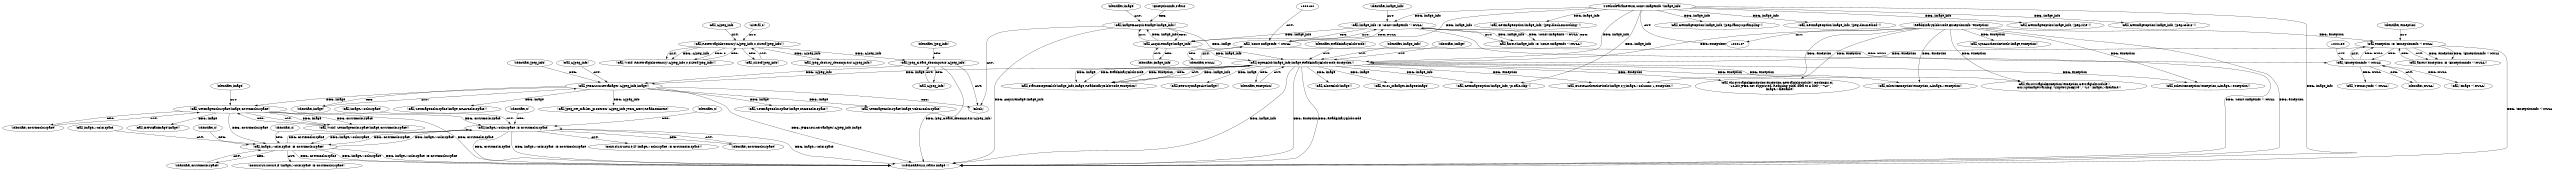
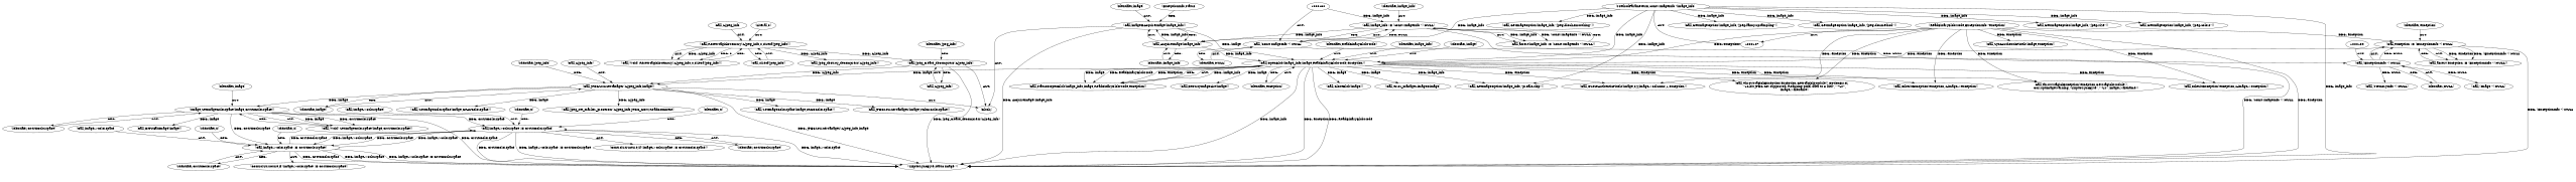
  digraph {
    n1 [label="(Call,image->colorspace != CMYKColorspace)"]
    n2 [label="(Call,image->colorspace != CMYKColorspace)"]
    n3 [label="(Identifier,CMYKColorspace)"]
-   n4 [label="(MethodReturn,static Image *)"]
+   n4 [label="(SkipToSyncByte,static Image *)"]
    n5 [label="(ControlStructure,if (image->colorspace != CMYKColorspace))"]
    n6 [label="(Identifier,CMYKColorspace)"]
    n7 [label="(ControlStructure,if (image->colorspace != CMYKColorspace))"]
-   n8 [label="(Call,SetImageColorspace(image,CMYKColorspace))"]
+   n8 [label="(Image,SetImageColorspace(image,CMYKColorspace))"]
    n9 [label="(Call,IsITUFaxImage(image))"]
    n10 [label="(Identifier,CMYKColorspace)"]
    n11 [label="(Call,(void) SetImageColorspace(image,CMYKColorspace))"]
    n12 [label="(Call,JPEGSourceManager(&jpeg_info,image))"]
    n13 [label="(Call,SetImageColorspace(image,GRAYColorspace))"]
    n14 [label="(Block,)"]
    n15 [label="(Call,jpeg_set_marker_processor(&jpeg_info,JPEG_COM,ReadComment))"]
    n16 [label="(Call,SetImageColorspace(image,sRGBColorspace))"]
-   n17 [label="(Call,SetImageColorspace(image,YCbCrColorspace))"]
+   n17 [label="(Call,JPEGSourceManager(image,YCbCrColorspace))"]
    n18 [label="(Identifier,image)"]
    n19 [label="(Call,jpeg_create_decompress(&jpeg_info))"]
    n20 [label="(Call,&jpeg_info)"]
    n21 [label="(Call,ResetMagickMemory(&jpeg_info,0,sizeof(jpeg_info)))"]
    n22 [label="(Call,(void) ResetMagickMemory(&jpeg_info,0,sizeof(jpeg_info)))"]
    n23 [label="(Call,sizeof(jpeg_info))"]
    n24 [label="(Call,jpeg_destroy_decompress(&jpeg_info))"]
    n25 [label="(Call,OpenBlob(image_info,image,ReadBinaryBlobMode,exception))"]
    n26 [label="(Call,QueueAuthenticPixels(image,0,y,image->columns,1,exception))"]
    n27 [label="(Call,CloseBlob(image))"]
    n28 [label="(Call,ThrowMagickException(exception,GetMagickModule(),OptionError,\n      \"12-bit JPEG not supported. Reducing pixel data to 8 bits\",\"`%s'\",\n      image->filename))"]
    n29 [label="(Call,GetImageOption(image_info,\"profile:skip\"))"]
    n30 [label="(Call,InheritException(exception,&image->exception))"]
    n31 [label="(Call,error_manager.image=image)"]
    n32 [label="(Call,status=OpenBlob(image_info,image,ReadBinaryBlobMode,exception))"]
    n33 [label="(Call,InheritException(exception,&image->exception))"]
    n34 [label="(Call,ThrowMagickException(exception,GetMagickModule(),\n          CorruptImageWarning,\"SkipToSyncByte\",\"`%s'\",image->filename))"]
    n35 [label="(Call,DestroyImageList(image))"]
    n36 [label="(Identifier,exception)"]
    n37 [label="(Call,AcquireImage(image_info))"]
    n38 [label="(Call,image=AcquireImage(image_info))"]
    n39 [label="(Identifier,image_info)"]
    n40 [label="(Call,image_info != (const ImageInfo *) NULL)"]
    n41 [label="(Call,(const ImageInfo *) NULL)"]
    n42 [label="(Call,assert(image_info != (const ImageInfo *) NULL))"]
    n43 [label="(Call,(ExceptionInfo *) NULL)"]
    n44 [label="(Identifier,NULL)"]
    n45 [label="(MethodParameterIn,const ImageInfo *image_info)"]
    n46 [label="(Call,GetImageOption(image_info,\"jpeg:block-smoothing\"))"]
    n47 [label="(Call,GetImageOption(image_info,\"jpeg:fancy-upsampling\"))"]
    n48 [label="(Call,GetImageOption(image_info,\"jpeg:dct-method\"))"]
    n49 [label="(Call,GetImageOption(image_info,\"jpeg:size\"))"]
    n50 [label="(Call,GetImageOption(image_info,\"jpeg:colors\"))"]
    1000107
    n52 [label="(Call,exception != (ExceptionInfo *) NULL)"]
    n53 [label="(Call,(MemoryInfo *) NULL)"]
    n54 [label="(Identifier,NULL)"]
    n55 [label="(Call,(Image *) NULL)"]
    n56 [label="(Call,assert(exception != (ExceptionInfo *) NULL))"]
    n57 [label="(ReadBinaryBlobMode,ExceptionInfo *exception)"]
    n58 [label="(Call,SyncAuthenticPixels(image,exception))"]
    n59 [label="(Identifier,x)"]
    n60 [label="(Call,image->colorspace)"]
    n61 [label="(Identifier,jpeg_info)"]
    n62 [label="(Call,&jpeg_info)"]
    n63 [label="(Identifier,ReadBinaryBlobMode)"]
    n64 [label="(Identifier,image)"]
    n65 [label="(Identifier,jpeg_info)"]
    n66 [label="(ExceptionInfo,status)"]
    n67 [label="(Identifier,image_info)"]
    n68 [label="(Identifier,image)"]
    n69 [label="(Identifier,x)"]
    n70 [label="(Identifier,image)"]
    n71 [label="(Call,image->colorspace)"]
    n72 [label="(Call,&jpeg_info)"]
    n73 [label="(Identifier,x)"]
    n74 [label="(Literal,0)"]
    n75 [label="(Identifier,image_info)"]
    n76 [label="(Identifier,exception)"]
    n77 [label="(Identifier,x)"]
    1000132
    1000159
    n1 -> n2 [label="DDG: image->colorspace"]
    n1 -> n2 [label="DDG: CMYKColorspace"]
    n1 -> n3 [label="CFG: "]
    n1 -> n4 [label="DDG: image->colorspace != CMYKColorspace"]
    n1 -> n4 [label="DDG: image->colorspace"]
    n1 -> n4 [label="DDG: CMYKColorspace"]
    n1 -> n5 [label="AST: "]
    n2 -> n1 [label="DDG: image->colorspace"]
    n2 -> n1 [label="DDG: CMYKColorspace"]
    n2 -> n4 [label="DDG: image->colorspace"]
    n2 -> n4 [label="DDG: image->colorspace != CMYKColorspace"]
    n2 -> n4 [label="DDG: CMYKColorspace"]
    n2 -> n6 [label="CFG: "]
    n2 -> n7 [label="AST: "]
    n3 -> n1 [label="AST: "]
    n6 -> n2 [label="AST: "]
    n8 -> n1 [label="DDG: CMYKColorspace"]
    n8 -> n2 [label="DDG: CMYKColorspace"]
    n8 -> n4 [label="DDG: CMYKColorspace"]
    n8 -> n9 [label="DDG: image"]
    n8 -> n10 [label="CFG: "]
    n8 -> n11 [label="AST: "]
    n8 -> n11 [label="DDG: image"]
    n8 -> n11 [label="DDG: CMYKColorspace"]
    n10 -> n8 [label="AST: "]
    n11 -> n8 [label="CFG: "]
    n12 -> n4 [label="DDG: JPEGSourceManager(&jpeg_info,image)"]
    n12 -> n8 [label="DDG: image"]
    n12 -> n13 [label="DDG: image"]
-   n12 -> n14 [label="CFG: "]
+   n12 -> n14 [label="AST: "]
    n12 -> n15 [label="DDG: &jpeg_info"]
    n12 -> n16 [label="DDG: image"]
    n12 -> n17 [label="DDG: image"]
    n12 -> n18 [label="CFG: "]
    n18 -> n12 [label="AST: "]
    n19 -> n4 [label="DDG: jpeg_create_decompress(&jpeg_info)"]
    n19 -> n12 [label="DDG: &jpeg_info"]
    n19 -> n14 [label="AST: "]
    n19 -> n20 [label="CFG: "]
    n20 -> n19 [label="AST: "]
    n21 -> n19 [label="DDG: &jpeg_info"]
    n21 -> n22 [label="AST: "]
    n21 -> n22 [label="DDG: &jpeg_info"]
    n21 -> n22 [label="DDG: 0"]
    n21 -> n23 [label="CFG: "]
    n21 -> n24 [label="DDG: &jpeg_info"]
    n22 -> n21 [label="CFG: "]
    n23 -> n21 [label="AST: "]
    n25 -> n4 [label="DDG: ReadBinaryBlobMode"]
    n25 -> n4 [label="DDG: image_info"]
    n25 -> n4 [label="DDG: exception"]
    n25 -> n12 [label="DDG: image"]
    n25 -> n26 [label="DDG: exception"]
    n25 -> n27 [label="DDG: image"]
    n25 -> n28 [label="DDG: exception"]
    n25 -> n29 [label="DDG: image_info"]
    n25 -> n30 [label="DDG: exception"]
    n25 -> n31 [label="DDG: image"]
    n25 -> n32 [label="AST: "]
    n25 -> n32 [label="DDG: image_info"]
    n25 -> n32 [label="DDG: image"]
    n25 -> n32 [label="DDG: ReadBinaryBlobMode"]
    n25 -> n32 [label="DDG: exception"]
    n25 -> n33 [label="DDG: exception"]
    n25 -> n34 [label="DDG: exception"]
    n25 -> n35 [label="DDG: image"]
    n25 -> n36 [label="CFG: "]
    n32 -> n25 [label="CFG: "]
    n36 -> n25 [label="AST: "]
    n37 -> n25 [label="DDG: image_info"]
    n37 -> n38 [label="AST: "]
    n37 -> n38 [label="DDG: image_info"]
    n37 -> n39 [label="CFG: "]
    n38 -> n4 [label="DDG: AcquireImage(image_info)"]
    n38 -> n14 [label="AST: "]
    n38 -> n25 [label="DDG: image"]
    n38 -> n37 [label="CFG: "]
    n39 -> n37 [label="AST: "]
    n40 -> n4 [label="DDG: (const ImageInfo *) NULL"]
    n40 -> n37 [label="DDG: image_info"]
    n40 -> n41 [label="CFG: "]
    n40 -> n42 [label="AST: "]
    n40 -> n42 [label="DDG: image_info"]
    n40 -> n42 [label="DDG: (const ImageInfo *) NULL"]
    n41 -> n40 [label="AST: "]
    n41 -> n40 [label="DDG: NULL"]
    n41 -> n43 [label="DDG: NULL"]
    n41 -> n44 [label="CFG: "]
    n42 -> n40 [label="CFG: "]
    n43 -> n52 [label="AST: "]
    n43 -> n52 [label="DDG: NULL"]
    n43 -> n53 [label="DDG: NULL"]
    n43 -> n54 [label="CFG: "]
    n43 -> n55 [label="DDG: NULL"]
    n44 -> n41 [label="AST: "]
    n45 -> n4 [label="DDG: image_info"]
    n45 -> n25 [label="DDG: image_info"]
    n45 -> n29 [label="DDG: image_info"]
    n45 -> n37 [label="DDG: image_info"]
-   n45 -> n40 [label="DDG: image_info"]
+   1000132 -> n40 [label="DDG: image_info"]
    n45 -> n46 [label="DDG: image_info"]
    n45 -> n47 [label="DDG: image_info"]
    n45 -> n48 [label="DDG: image_info"]
    n45 -> n49 [label="DDG: image_info"]
    n45 -> n50 [label="DDG: image_info"]
    n45 -> 1000107 [label="AST: "]
    n52 -> n4 [label="DDG: (ExceptionInfo *) NULL"]
    n52 -> n25 [label="DDG: exception"]
-   n52 -> n43 [label="CFG: "]
    n52 -> n56 [label="AST: "]
    n52 -> n56 [label="DDG: exception"]
    n52 -> n56 [label="DDG: (ExceptionInfo *) NULL"]
    n54 -> n43 [label="AST: "]
    n56 -> n52 [label="CFG: "]
    n57 -> n4 [label="DDG: exception"]
    n57 -> n25 [label="DDG: exception"]
    n57 -> n26 [label="DDG: exception"]
    n57 -> n28 [label="DDG: exception"]
    n57 -> n30 [label="DDG: exception"]
    n57 -> n33 [label="DDG: exception"]
    n57 -> n34 [label="DDG: exception"]
    n57 -> 1000107 [label="AST: "]
    n57 -> n52 [label="DDG: exception"]
    n57 -> n58 [label="DDG: exception"]
    n59 -> n1 [label="CFG: "]
    n60 -> n1 [label="AST: "]
    n61 -> n12 [label="CFG: "]
    n62 -> n21 [label="AST: "]
    n63 -> n25 [label="AST: "]
    n64 -> n38 [label="AST: "]
    n65 -> n19 [label="CFG: "]
    n66 -> n38 [label="CFG: "]
    n67 -> n25 [label="AST: "]
    n68 -> n25 [label="AST: "]
    n69 -> n2 [label="CFG: "]
    n70 -> n8 [label="AST: "]
    n71 -> n2 [label="AST: "]
    n72 -> n12 [label="AST: "]
    n73 -> n1 [label="CFG: "]
    n74 -> n21 [label="AST: "]
    n75 -> n40 [label="AST: "]
    n76 -> n52 [label="AST: "]
    n77 -> n2 [label="CFG: "]
    1000132 -> n41 [label="AST: "]
    1000159 -> n43 [label="AST: "]
  }
